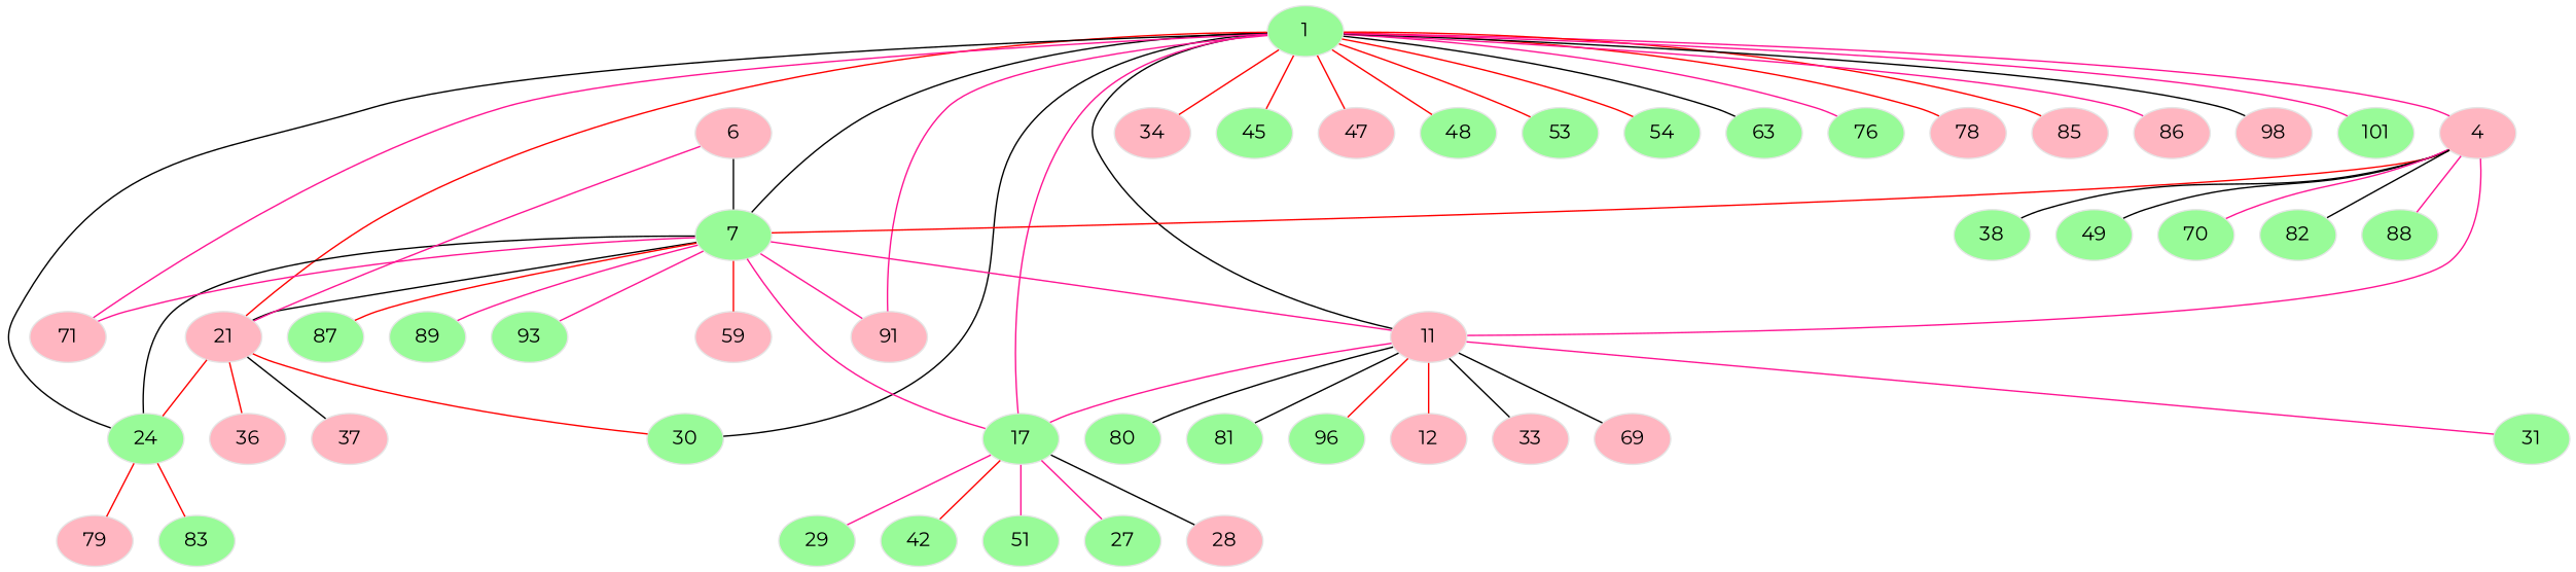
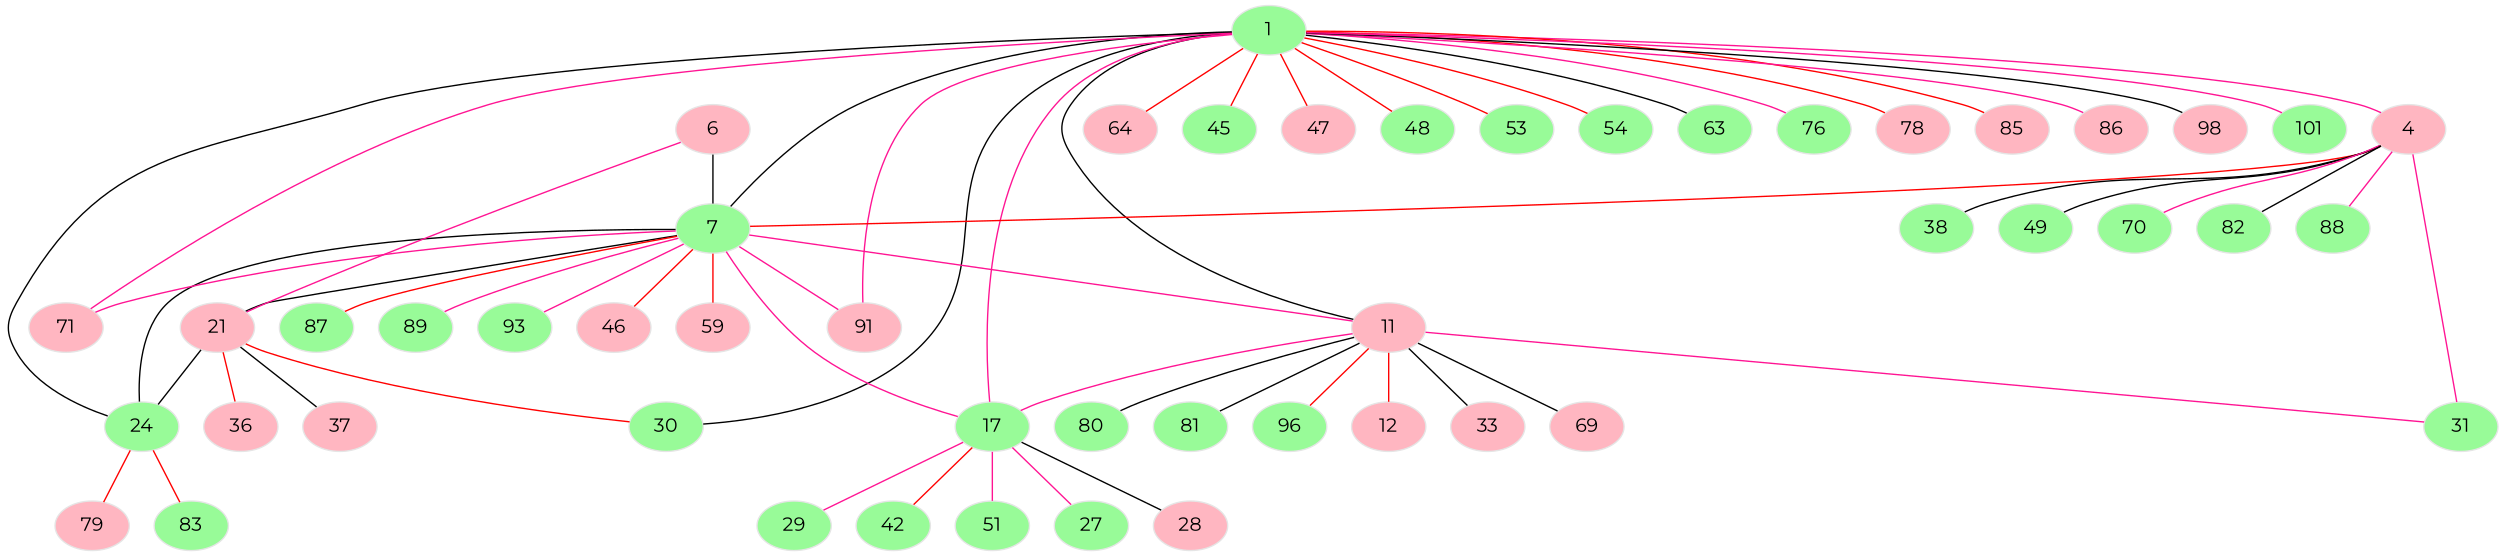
  graph {
    fontname=Montserrat
    node [color=gray90 fillcolor=palegreen fontname=Montserrat style=filled]
    edge [color=deeppink fontname=Montserrat]
    1 [super="+3+23+2"]
    4 [fillcolor=lightpink super="+43+5+65+84+40"]
    7 [super="+8+67+74+18"]
    11 [fillcolor=lightpink super="+13+75+14+68"]
    17 [super="+20"]
    21 [fillcolor=lightpink super="+73+22+32+100"]
    24 [super="+25+99"]
    30
-   34 [fillcolor=lightpink]
+   34 [fillcolor=lightpink label=64]
    45
    47 [fillcolor=lightpink]
    48
    53
    54
    63
    71 [fillcolor=lightpink]
    76
    78 [fillcolor=lightpink]
    85 [fillcolor=lightpink]
    86 [fillcolor=lightpink]
    91 [fillcolor=lightpink]
    98 [fillcolor=lightpink]
    101
    38
    49
    70
    82
    88
+   46 [fillcolor=lightpink super="+77"]
    59 [fillcolor=lightpink]
    87
    89
    93
    12 [fillcolor=lightpink]
    31
    33 [fillcolor=lightpink]
    69 [fillcolor=lightpink]
    80
    81
    96
    27 [super="+41+72+50"]
    28 [fillcolor=lightpink]
    29 [super="+97"]
    42
    51
    36 [fillcolor=lightpink]
    37 [fillcolor=lightpink]
    79 [fillcolor=lightpink]
    83
    6 [fillcolor=lightpink super="+9"]
    1 -- 4 [weight=7]
    1 -- 7 [color=black weight=2]
    1 -- 11 [color=black weight=3]
    1 -- 17 [weight=4]
-   1 -- 21 [color=red weight=2]
    1 -- 24 [color=black weight=2]
    1 -- 30 [color=black]
    1 -- 34 [color=red]
    1 -- 45 [color=red]
    1 -- 47 [color=red]
    1 -- 48 [color=red]
    1 -- 53 [color=red]
    1 -- 54 [color=red]
    1 -- 63 [color=black]
    1 -- 71
    1 -- 76
    1 -- 78 [color=red]
    1 -- 85 [color=red]
    1 -- 86
    1 -- 91
    1 -- 98 [color=black]
    1 -- 101
    4 -- 7 [color=red weight=2]
-   4 -- 11 [weight=2]
+   4 -- 31 [weight=2]
    4 -- 38 [color=black]
    4 -- 49 [color=black]
    4 -- 70
    4 -- 82 [color=black]
    4 -- 88
    7 -- 11
    7 -- 17 [weight=2]
    7 -- 21 [color=black]
    7 -- 24 [color=black]
    7 -- 71
    7 -- 91
+   7 -- 46 [color=red]
    7 -- 59 [color=red]
    7 -- 87 [color=red]
    7 -- 89
    7 -- 93
    11 -- 17
    11 -- 12 [color=red weight=4]
    11 -- 31
    11 -- 33 [color=black]
    11 -- 69 [color=black]
    11 -- 80 [color=black]
    11 -- 81 [color=black]
    11 -- 96 [color=red]
    17 -- 27
    17 -- 28 [color=black]
    17 -- 29
    17 -- 42 [color=red]
    17 -- 51
-   21 -- 24 [color=red weight=4]
+   21 -- 24 [color=black weight=4]
    21 -- 30 [color=red]
    21 -- 36 [color=red]
    21 -- 37 [color=black]
    24 -- 79 [color=red]
    24 -- 83 [color=red]
    6 -- 7 [color=black weight=6]
    6 -- 21
  }
